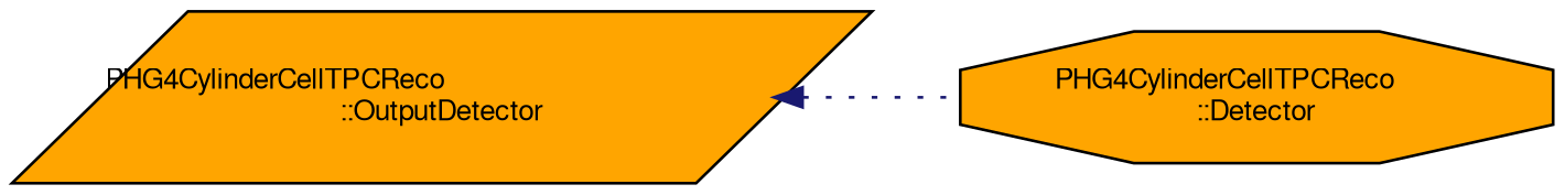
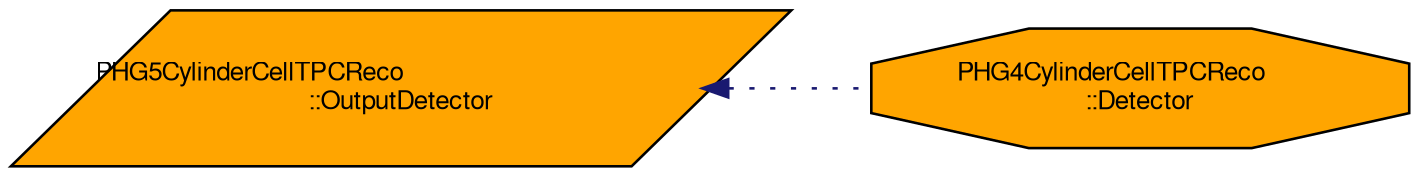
  digraph {
    rankdir=LR
    node [color=black fillcolor=orange fontname=FreeSans fontsize=10 style=filled]
-   n1 [fontcolor=black height=0.2 label="PHG4CylinderCellTPCReco\l::OutputDetector" shape=parallelogram width=0.4]
+   n1 [fontcolor=black height=0.2 label="PHG5CylinderCellTPCReco\l::OutputDetector" shape=parallelogram width=0.4]
    n2 [height=0.2 label="PHG4CylinderCellTPCReco\l::Detector" shape=octagon width=0.4]
    n1 -> n2 [color=midnightblue dir=back fontname=FreeSans fontsize=10 labelfontname=FreeSans labelfontsize=10 style=dotted]
  }
